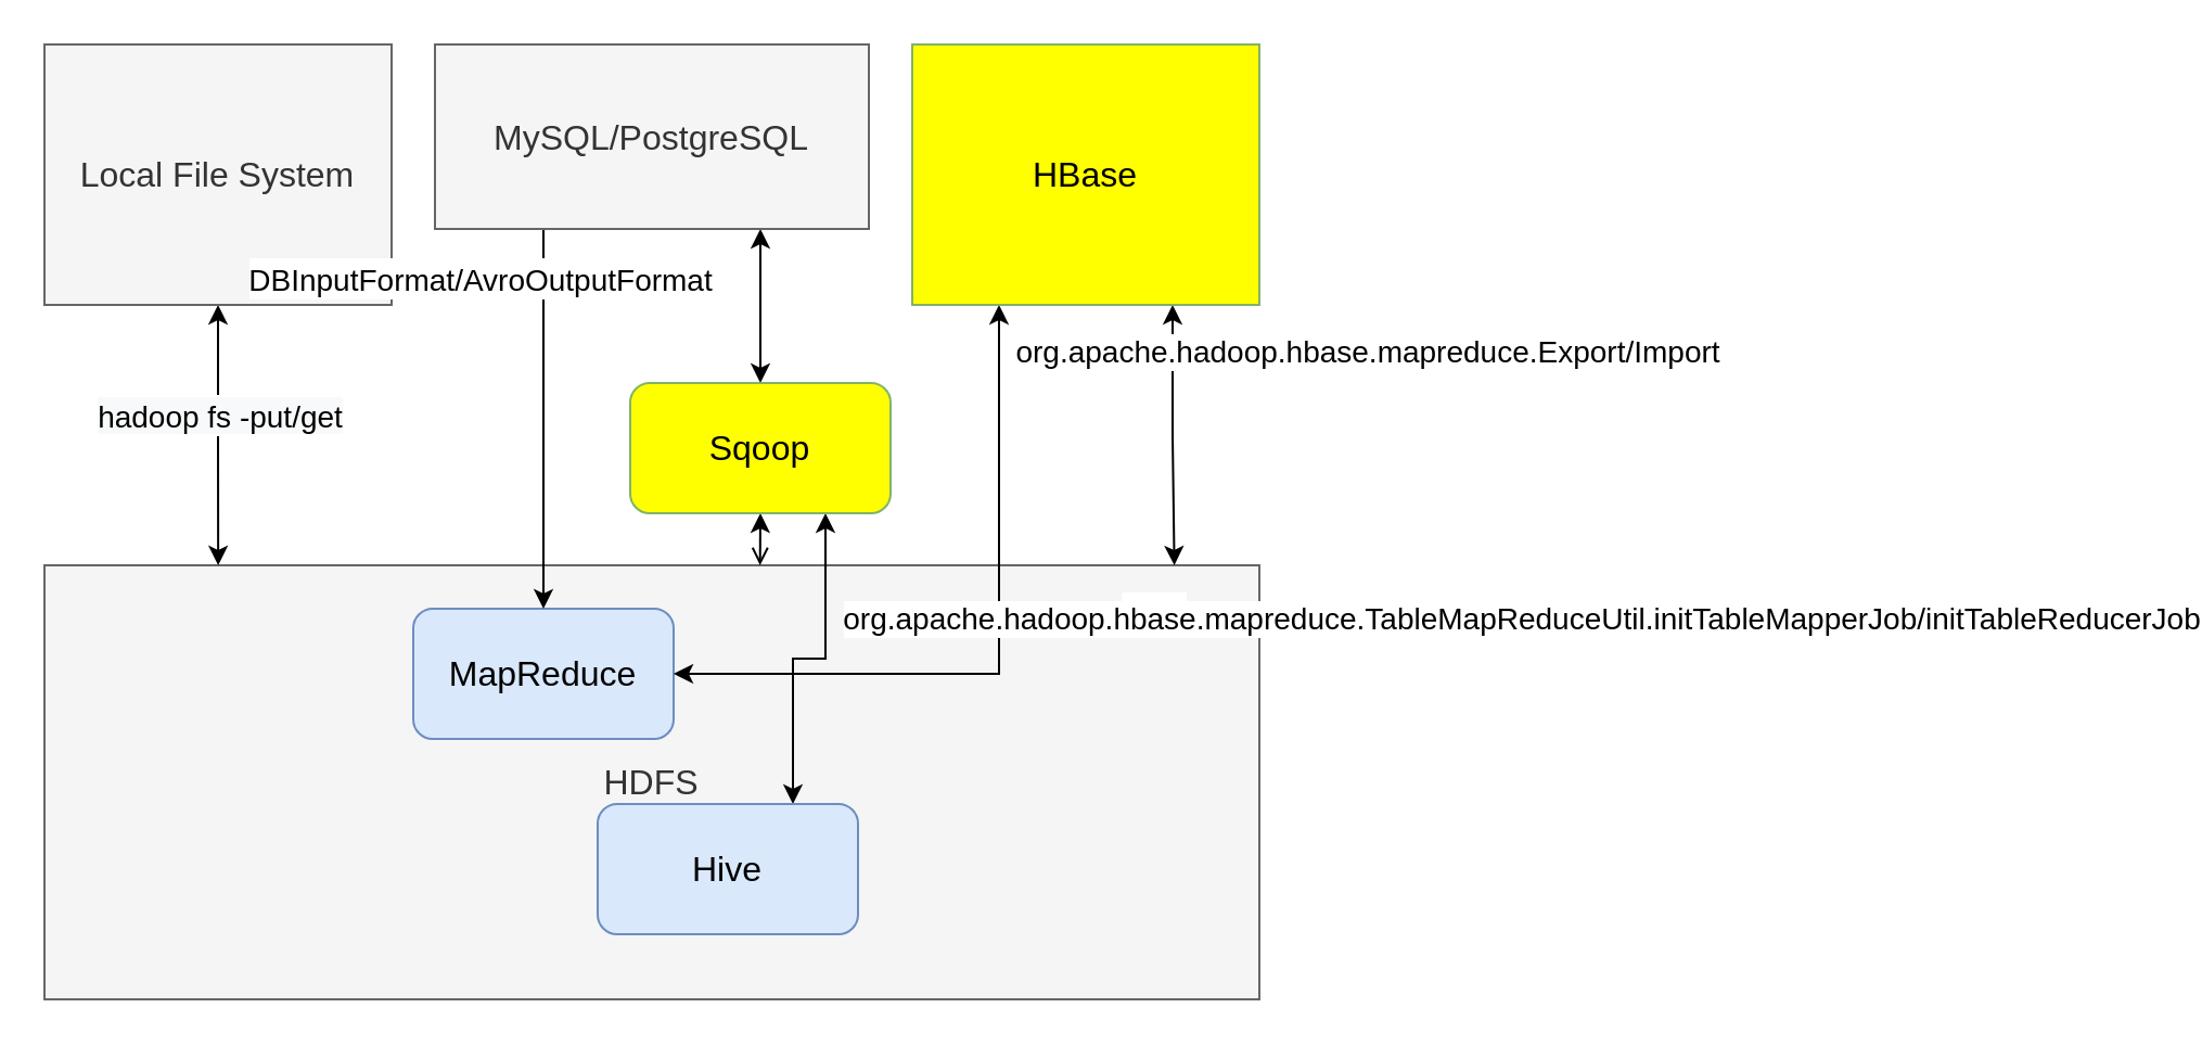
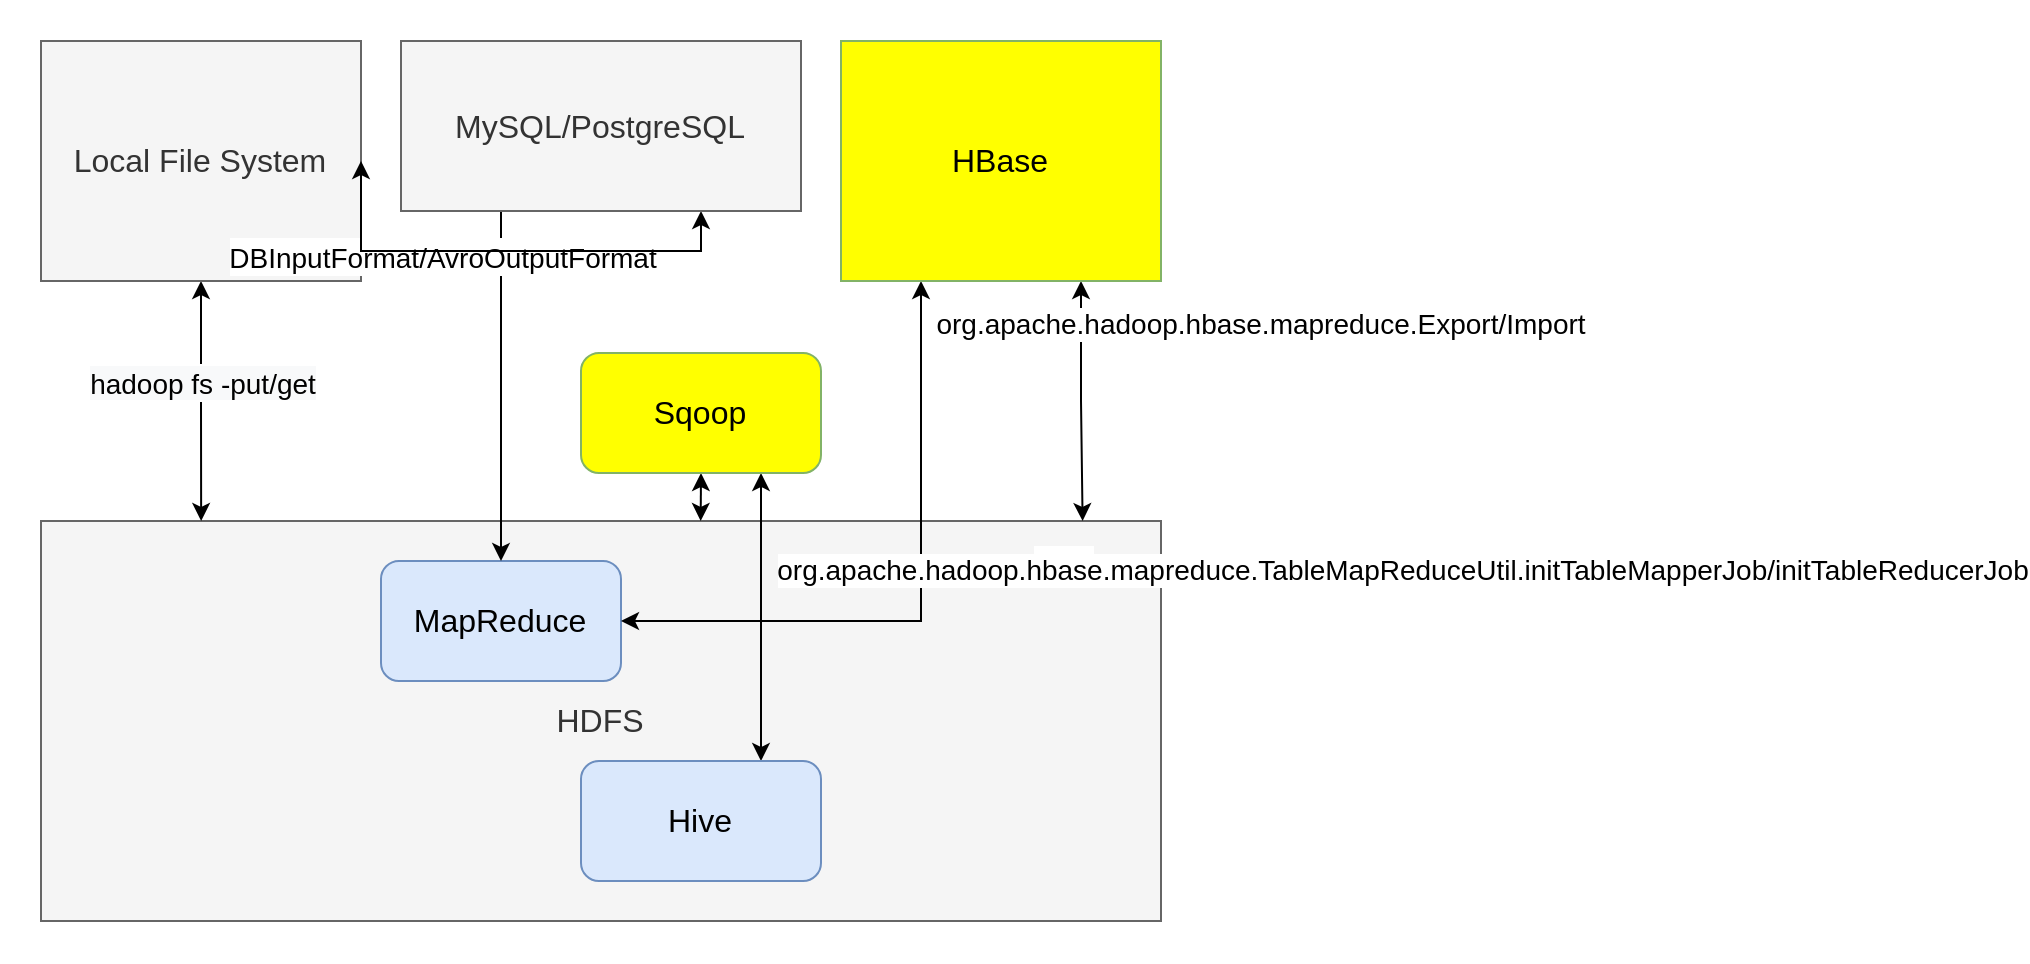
  <mxCell id="0" />
  <mxCell id="1" parent="0" />
  <mxCell id="2" value="&lt;font style=&quot;font-size: 16px&quot;&gt;HDFS&lt;/font&gt;" style="rounded=0;whiteSpace=wrap;html=1;fillColor=#f5f5f5;fontColor=#333333;strokeColor=#666666;" vertex="1" parent="1"><mxGeometry x="20" y="260" width="560" height="200" as="geometry" /></mxCell>
  <mxCell id="3" style="edgeStyle=orthogonalEdgeStyle;rounded=0;orthogonalLoop=1;jettySize=auto;html=1;entryX=0.143;entryY=0;entryDx=0;entryDy=0;entryPerimeter=0;fontSize=16;startArrow=classic;startFill=1;" edge="1" parent="1" source="5" target="2"><mxGeometry relative="1" as="geometry" /></mxCell>
  <mxCell id="4" value="&lt;span style=&quot;background-color: rgb(248 , 249 , 250)&quot;&gt;&lt;font style=&quot;font-size: 14px&quot;&gt;hadoop fs -put/get&lt;/font&gt;&lt;/span&gt;" style="edgeLabel;html=1;align=center;verticalAlign=middle;resizable=0;points=[];fontSize=16;" vertex="1" connectable="0" parent="3"><mxGeometry x="-0.201" y="-3" relative="1" as="geometry"><mxPoint x="3" y="2" as="offset" /></mxGeometry></mxCell>
  <mxCell id="5" value="&lt;font style=&quot;font-size: 16px&quot;&gt;Local File System&lt;/font&gt;" style="rounded=0;whiteSpace=wrap;html=1;fillColor=#f5f5f5;fontColor=#333333;strokeColor=#666666;" vertex="1" parent="1"><mxGeometry x="20" y="20" width="160" height="120" as="geometry" /></mxCell>
  <mxCell id="6" value="&lt;font style=&quot;font-size: 16px&quot;&gt;MapReduce&lt;/font&gt;" style="rounded=1;whiteSpace=wrap;html=1;fontSize=18;fillColor=#dae8fc;strokeColor=#6c8ebf;" vertex="1" parent="1"><mxGeometry x="190" y="280" width="120" height="60" as="geometry" /></mxCell>
  <mxCell id="7" style="edgeStyle=orthogonalEdgeStyle;rounded=0;orthogonalLoop=1;jettySize=auto;html=1;exitX=0.25;exitY=1;exitDx=0;exitDy=0;fontSize=16;" edge="1" parent="1" source="10" target="6"><mxGeometry relative="1" as="geometry" /></mxCell>
  <mxCell id="8" value="&lt;font style=&quot;font-size: 14px&quot;&gt;DBInputFormat/AvroOutputFormat&lt;/font&gt;" style="edgeLabel;html=1;align=center;verticalAlign=middle;resizable=0;points=[];fontSize=16;" vertex="1" connectable="0" parent="7"><mxGeometry x="-0.871" y="-1" relative="1" as="geometry"><mxPoint x="-29" y="11" as="offset" /></mxGeometry></mxCell>
- <mxCell id="9" style="edgeStyle=orthogonalEdgeStyle;rounded=0;orthogonalLoop=1;jettySize=auto;html=1;exitX=0.75;exitY=1;exitDx=0;exitDy=0;fontSize=14;startArrow=classic;startFill=1;" edge="1" parent="1" source="10" target="19"><mxGeometry relative="1" as="geometry" /></mxCell>
+ <mxCell id="9" style="edgeStyle=orthogonalEdgeStyle;rounded=0;orthogonalLoop=1;jettySize=auto;html=1;exitX=0.75;exitY=1;exitDx=0;exitDy=0;fontSize=14;startArrow=classic;startFill=1;" edge="1" parent="1" source="10" target="5"><mxGeometry relative="1" as="geometry" /></mxCell>
  <mxCell id="10" value="&lt;font style=&quot;font-size: 16px&quot;&gt;MySQL/PostgreSQL&lt;/font&gt;" style="rounded=0;whiteSpace=wrap;html=1;fillColor=#f5f5f5;fontColor=#333333;strokeColor=#666666;" vertex="1" parent="1"><mxGeometry x="200" y="20" width="200" height="85" as="geometry" /></mxCell>
  <mxCell id="11" style="edgeStyle=orthogonalEdgeStyle;rounded=0;orthogonalLoop=1;jettySize=auto;html=1;exitX=0.75;exitY=1;exitDx=0;exitDy=0;entryX=0.93;entryY=0;entryDx=0;entryDy=0;entryPerimeter=0;fontSize=14;startArrow=classic;startFill=1;" edge="1" parent="1" source="16" target="2"><mxGeometry relative="1" as="geometry" /></mxCell>
  <mxCell id="12" value="org.apache.hadoop.hbase.mapreduce.Export/Import" style="edgeLabel;html=1;align=center;verticalAlign=middle;resizable=0;points=[];fontSize=14;" vertex="1" connectable="0" parent="11"><mxGeometry x="0.04" y="-1" relative="1" as="geometry"><mxPoint x="90" y="-41" as="offset" /></mxGeometry></mxCell>
  <mxCell id="13" style="edgeStyle=orthogonalEdgeStyle;rounded=0;orthogonalLoop=1;jettySize=auto;html=1;exitX=0.25;exitY=1;exitDx=0;exitDy=0;entryX=1;entryY=0.5;entryDx=0;entryDy=0;fontSize=14;startArrow=classic;startFill=1;" edge="1" parent="1" source="16" target="6"><mxGeometry relative="1" as="geometry" /></mxCell>
  <mxCell id="14" value="&lt;ul class=&quot;inheritance&quot; style=&quot;margin: 0px 0px 0px 15px ; padding: 1px 0px 0px 15px ; color: rgb(53 , 56 , 51) ; font-family: &amp;#34;dejavu sans&amp;#34; , &amp;#34;arial&amp;#34; , &amp;#34;helvetica&amp;#34; , sans-serif ; text-align: left&quot;&gt;&lt;br&gt;&lt;/ul&gt;" style="edgeLabel;html=1;align=center;verticalAlign=middle;resizable=0;points=[];fontSize=14;" vertex="1" connectable="0" parent="13"><mxGeometry x="-0.069" y="1" relative="1" as="geometry"><mxPoint x="69" y="-9" as="offset" /></mxGeometry></mxCell>
  <mxCell id="15" value="org.apache.hadoop.hbase.mapreduce.TableMapReduceUtil.initTableMapperJob/initTableReducerJob" style="edgeLabel;html=1;align=center;verticalAlign=middle;resizable=0;points=[];fontSize=14;" vertex="1" connectable="0" parent="13"><mxGeometry x="-0.1" relative="1" as="geometry"><mxPoint x="240" as="offset" /></mxGeometry></mxCell>
  <mxCell id="16" value="&lt;font style=&quot;font-size: 16px&quot;&gt;HBase&lt;/font&gt;" style="rounded=0;whiteSpace=wrap;html=1;fillColor=#FFFF00;strokeColor=#82b366;" vertex="1" parent="1"><mxGeometry x="420" y="20" width="160" height="120" as="geometry" /></mxCell>
- <mxCell id="17" style="edgeStyle=orthogonalEdgeStyle;rounded=0;orthogonalLoop=1;jettySize=auto;html=1;exitX=0.5;exitY=1;exitDx=0;exitDy=0;entryX=0.589;entryY=0;entryDx=0;entryDy=0;entryPerimeter=0;fontSize=14;startArrow=classic;startFill=1;endArrow=open;" edge="1" parent="1" source="19" target="2"><mxGeometry relative="1" as="geometry" /></mxCell>
+ <mxCell id="17" style="edgeStyle=orthogonalEdgeStyle;rounded=0;orthogonalLoop=1;jettySize=auto;html=1;exitX=0.5;exitY=1;exitDx=0;exitDy=0;entryX=0.589;entryY=0;entryDx=0;entryDy=0;entryPerimeter=0;fontSize=14;startArrow=classic;startFill=1;" edge="1" parent="1" source="19" target="2"><mxGeometry relative="1" as="geometry" /></mxCell>
  <mxCell id="18" style="edgeStyle=orthogonalEdgeStyle;rounded=0;orthogonalLoop=1;jettySize=auto;html=1;exitX=0.75;exitY=1;exitDx=0;exitDy=0;entryX=0.75;entryY=0;entryDx=0;entryDy=0;fontSize=14;startArrow=classic;startFill=1;" edge="1" parent="1" source="19" target="20"><mxGeometry relative="1" as="geometry" /></mxCell>
  <mxCell id="19" value="&lt;font style=&quot;font-size: 16px&quot;&gt;Sqoop&lt;br&gt;&lt;/font&gt;" style="rounded=1;whiteSpace=wrap;html=1;fontSize=18;fillColor=#FFFF00;strokeColor=#82b366;" vertex="1" parent="1"><mxGeometry x="290" y="176" width="120" height="60" as="geometry" /></mxCell>
- <mxCell id="20" value="&lt;font style=&quot;font-size: 16px&quot;&gt;Hive&lt;br&gt;&lt;/font&gt;" style="rounded=1;whiteSpace=wrap;html=1;fontSize=18;fillColor=#dae8fc;strokeColor=#6c8ebf;" vertex="1" parent="1"><mxGeometry x="275" y="370" width="120" height="60" as="geometry" /></mxCell>
+ <mxCell id="20" value="&lt;font style=&quot;font-size: 16px&quot;&gt;Hive&lt;br&gt;&lt;/font&gt;" style="rounded=1;whiteSpace=wrap;html=1;fontSize=18;fillColor=#dae8fc;strokeColor=#6c8ebf;" vertex="1" parent="1"><mxGeometry x="290" y="380" width="120" height="60" as="geometry" /></mxCell>
